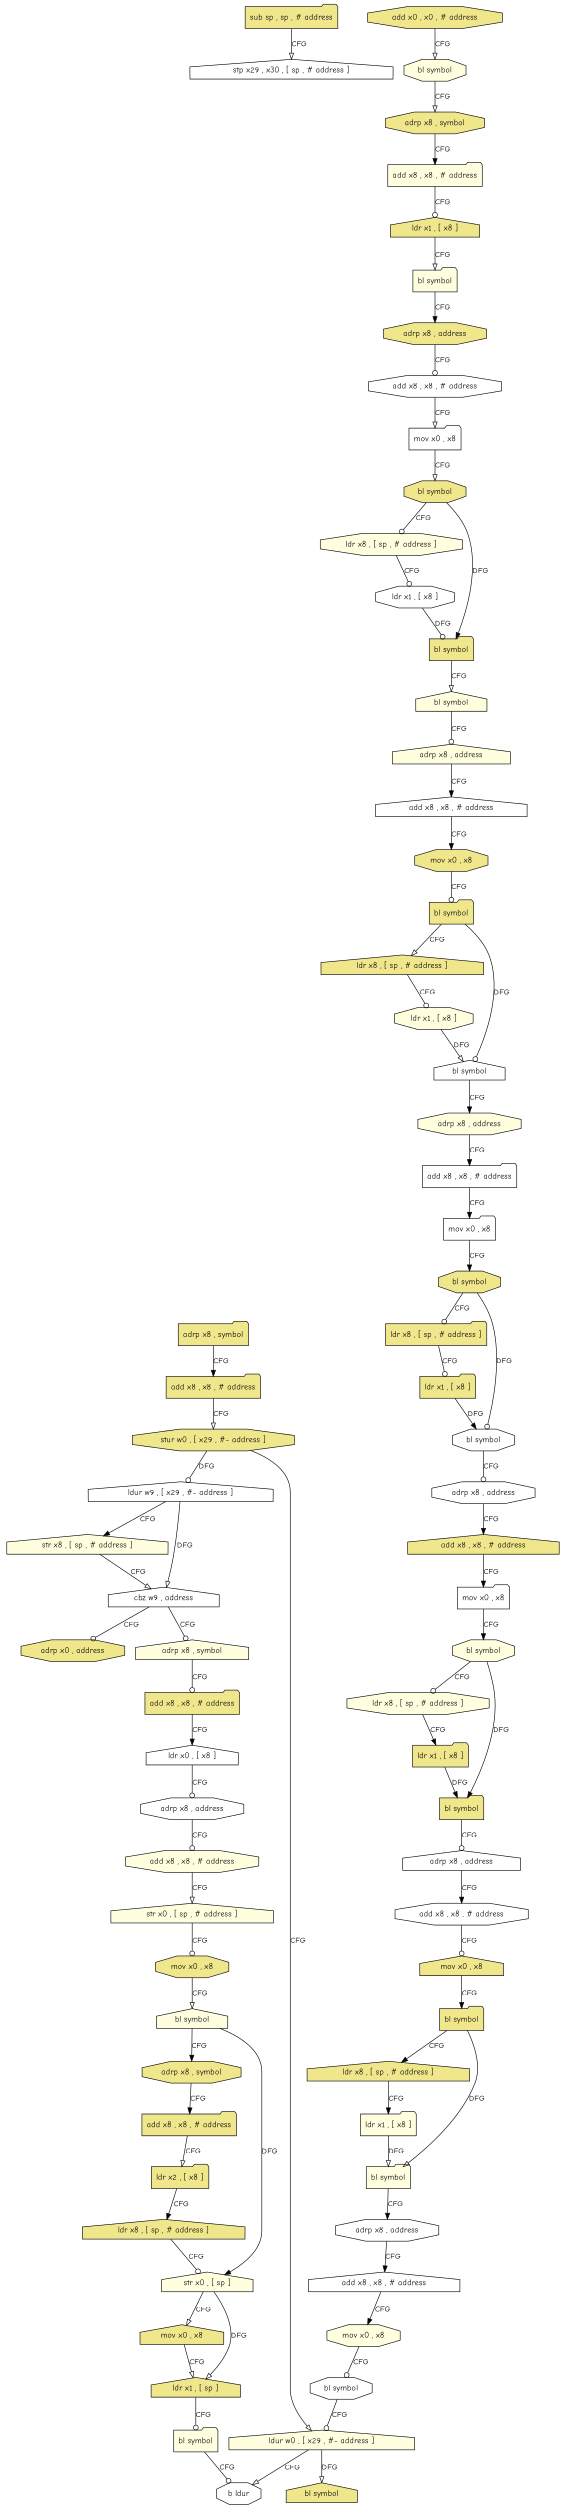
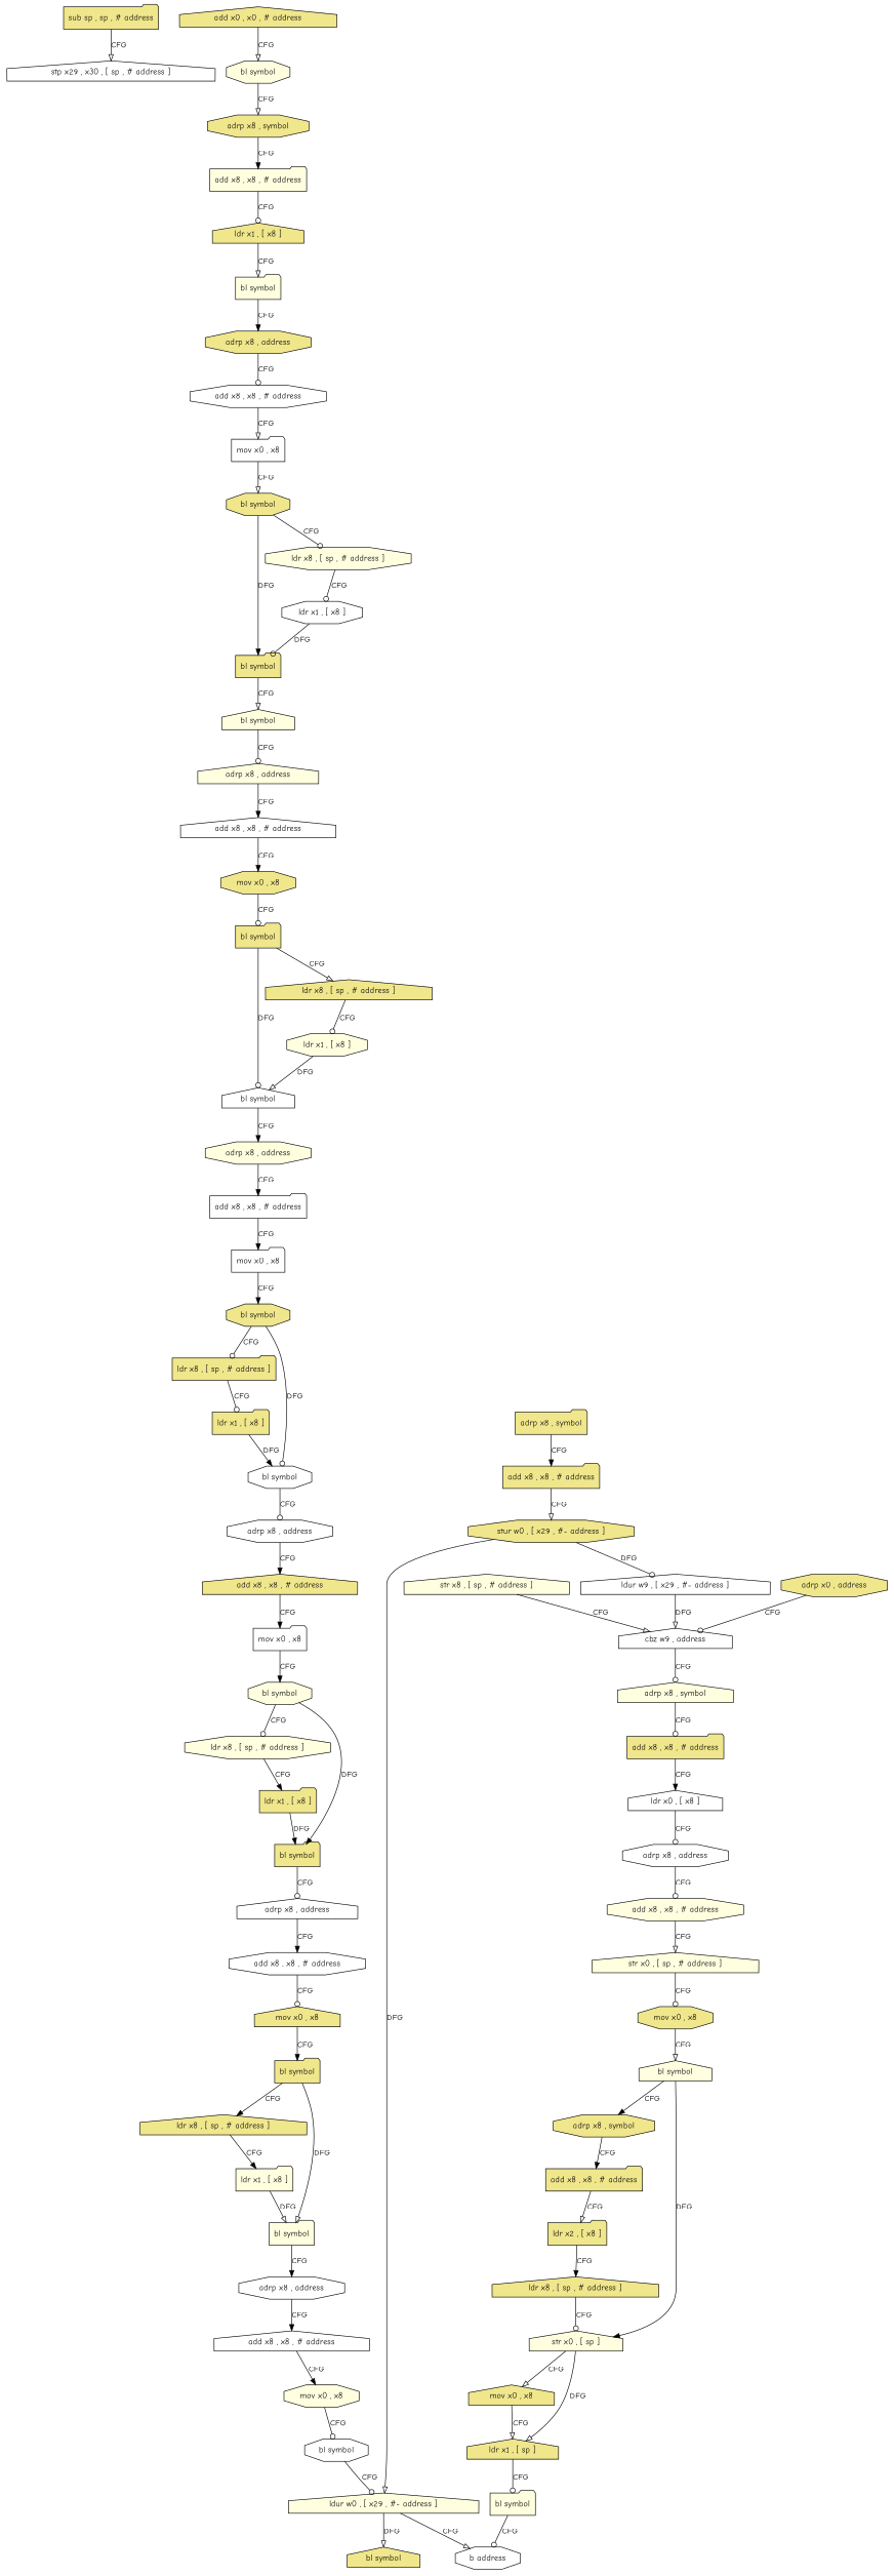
  digraph {
    fontname="Comic Neue"
    node [fillcolor=khaki fontname="Comic Neue" shape=house style=filled]
    edge [arrowhead=normal fontname="Comic Neue"]
    n1 [label="sub sp , sp , # address" shape=folder]
    n2 [fillcolor=white label="stp x29 , x30 , [ sp , # address ]"]
    n3 [label="adrp x8 , symbol" shape=folder]
    n4 [label="add x8 , x8 , # address" shape=folder]
    n5 [label="stur w0 , [ x29 , #- address ]" shape=octagon]
    n6 [fillcolor=white label="ldur w9 , [ x29 , #- address ]"]
    n7 [fillcolor=lightyellow label="ldur w0 , [ x29 , #- address ]"]
    n8 [fillcolor=lightyellow label="str x8 , [ sp , # address ]"]
    n9 [fillcolor=white label="cbz w9 , address"]
    n10 [label="bl symbol"]
-   n11 [fillcolor=white label="b ldur" shape=octagon]
+   n11 [fillcolor=white label="b address" shape=octagon]
    n12 [label="adrp x0 , address" shape=octagon]
    n13 [fillcolor=lightyellow label="adrp x8 , symbol"]
    n14 [label="add x8 , x8 , # address" shape=folder]
-   n15 [label="add x0 , x0 , # address" shape=octagon]
+   n15 [label="add x0 , x0 , # address"]
    n16 [fillcolor=lightyellow label="bl symbol" shape=octagon]
    n17 [fillcolor=white label="ldr x0 , [ x8 ]"]
    n18 [label="adrp x8 , symbol" shape=octagon]
    n19 [fillcolor=lightyellow label="add x8 , x8 , # address" shape=folder]
    n20 [label="ldr x1 , [ x8 ]"]
    n21 [fillcolor=lightyellow label="bl symbol" shape=folder]
    n22 [label="adrp x8 , address" shape=octagon]
    n23 [fillcolor=white label="add x8 , x8 , # address" shape=octagon]
    n24 [fillcolor=white label="mov x0 , x8" shape=folder]
    n25 [label="bl symbol" shape=octagon]
    n26 [fillcolor=lightyellow label="ldr x8 , [ sp , # address ]" shape=octagon]
    n27 [label="bl symbol" shape=folder]
    n28 [fillcolor=white label="ldr x1 , [ x8 ]" shape=octagon]
    n29 [fillcolor=lightyellow label="bl symbol"]
    n30 [fillcolor=lightyellow label="adrp x8 , address"]
    n31 [fillcolor=white label="add x8 , x8 , # address"]
    n32 [label="mov x0 , x8" shape=octagon]
    n33 [label="bl symbol" shape=folder]
    n34 [label="ldr x8 , [ sp , # address ]"]
    n35 [fillcolor=white label="bl symbol"]
    n36 [fillcolor=lightyellow label="ldr x1 , [ x8 ]" shape=octagon]
    n37 [fillcolor=lightyellow label="adrp x8 , address" shape=octagon]
    n38 [fillcolor=white label="add x8 , x8 , # address" shape=folder]
    n39 [fillcolor=white label="mov x0 , x8" shape=folder]
    n40 [label="bl symbol" shape=octagon]
    n41 [label="ldr x8 , [ sp , # address ]" shape=folder]
    n42 [fillcolor=white label="bl symbol" shape=octagon]
    n43 [label="ldr x1 , [ x8 ]" shape=folder]
    n44 [fillcolor=white label="adrp x8 , address" shape=octagon]
    n45 [label="add x8 , x8 , # address"]
    n46 [fillcolor=white label="mov x0 , x8" shape=folder]
    n47 [fillcolor=lightyellow label="bl symbol" shape=octagon]
    n48 [fillcolor=lightyellow label="ldr x8 , [ sp , # address ]" shape=octagon]
    n49 [label="bl symbol" shape=folder]
    n50 [label="ldr x1 , [ x8 ]" shape=folder]
    n51 [fillcolor=white label="adrp x8 , address"]
    n52 [fillcolor=white label="add x8 , x8 , # address" shape=octagon]
    n53 [label="mov x0 , x8"]
    n54 [label="bl symbol" shape=folder]
    n55 [label="ldr x8 , [ sp , # address ]"]
    n56 [fillcolor=lightyellow label="bl symbol" shape=folder]
    n57 [fillcolor=lightyellow label="ldr x1 , [ x8 ]" shape=folder]
    n58 [fillcolor=white label="adrp x8 , address" shape=octagon]
    n59 [fillcolor=white label="add x8 , x8 , # address"]
    n60 [fillcolor=lightyellow label="mov x0 , x8" shape=octagon]
    n61 [fillcolor=white label="bl symbol" shape=octagon]
    n62 [fillcolor=white label="adrp x8 , address" shape=octagon]
    n63 [fillcolor=lightyellow label="add x8 , x8 , # address" shape=octagon]
    n64 [fillcolor=lightyellow label="str x0 , [ sp , # address ]"]
    n65 [label="mov x0 , x8" shape=octagon]
    n66 [fillcolor=lightyellow label="bl symbol"]
    n67 [label="adrp x8 , symbol" shape=octagon]
    n68 [fillcolor=lightyellow label="str x0 , [ sp ]"]
    n69 [label="add x8 , x8 , # address" shape=folder]
    n70 [label="mov x0 , x8"]
    n71 [label="ldr x1 , [ sp ]"]
    n72 [label="ldr x2 , [ x8 ]" shape=folder]
    n73 [label="ldr x8 , [ sp , # address ]"]
    n74 [fillcolor=lightyellow label="bl symbol" shape=folder]
    n1 -> n2 [arrowhead=onormal label=CFG]
    n3 -> n4 [label=CFG]
    n4 -> n5 [arrowhead=onormal label=CFG]
    n5 -> n6 [arrowhead=odot label=DFG]
-   n5 -> n7 [arrowhead=onormal label=CFG]
-   n6 -> n8 [label=CFG]
+   n5 -> n7 [arrowhead=onormal label=DFG]
    n6 -> n9 [arrowhead=onormal label=DFG]
    n7 -> n10 [arrowhead=onormal label=DFG]
    n7 -> n11 [arrowhead=onormal label=CFG]
    n8 -> n9 [arrowhead=onormal label=CFG]
-   n9 -> n12 [arrowhead=odot label=CFG]
+   n12 -> n9 [arrowhead=odot label=CFG]
    n9 -> n13 [arrowhead=odot label=CFG]
    n13 -> n14 [arrowhead=odot label=CFG]
    n14 -> n17 [label=CFG]
    n15 -> n16 [arrowhead=onormal label=CFG]
    n16 -> n18 [arrowhead=onormal label=CFG]
    n17 -> n62 [arrowhead=odot label=CFG]
    n18 -> n19 [label=CFG]
    n19 -> n20 [arrowhead=odot label=CFG]
    n20 -> n21 [arrowhead=onormal label=CFG]
    n21 -> n22 [label=CFG]
    n22 -> n23 [arrowhead=odot label=CFG]
    n23 -> n24 [arrowhead=onormal label=CFG]
    n24 -> n25 [arrowhead=onormal label=CFG]
    n25 -> n26 [arrowhead=odot label=CFG]
    n25 -> n27 [label=DFG]
    n26 -> n28 [arrowhead=odot label=CFG]
    n27 -> n29 [arrowhead=onormal label=CFG]
    n28 -> n27 [arrowhead=odot label=DFG]
    n29 -> n30 [arrowhead=odot label=CFG]
    n30 -> n31 [label=CFG]
    n31 -> n32 [label=CFG]
    n32 -> n33 [arrowhead=odot label=CFG]
    n33 -> n34 [arrowhead=onormal label=CFG]
    n33 -> n35 [arrowhead=odot label=DFG]
    n34 -> n36 [arrowhead=odot label=CFG]
    n35 -> n37 [label=CFG]
    n36 -> n35 [arrowhead=onormal label=DFG]
    n37 -> n38 [label=CFG]
    n38 -> n39 [label=CFG]
    n39 -> n40 [label=CFG]
    n40 -> n41 [arrowhead=odot label=CFG]
    n40 -> n42 [arrowhead=odot label=DFG]
    n41 -> n43 [arrowhead=odot label=CFG]
    n42 -> n44 [arrowhead=odot label=CFG]
    n43 -> n42 [label=DFG]
    n44 -> n45 [label=CFG]
    n45 -> n46 [label=CFG]
    n46 -> n47 [label=CFG]
    n47 -> n48 [arrowhead=odot label=CFG]
    n47 -> n49 [label=DFG]
    n48 -> n50 [label=CFG]
    n49 -> n51 [arrowhead=odot label=CFG]
    n50 -> n49 [label=DFG]
    n51 -> n52 [label=CFG]
    n52 -> n53 [arrowhead=odot label=CFG]
    n53 -> n54 [label=CFG]
    n54 -> n55 [label=CFG]
    n54 -> n56 [arrowhead=onormal label=DFG]
    n55 -> n57 [label=CFG]
    n56 -> n58 [label=CFG]
    n57 -> n56 [arrowhead=onormal label=DFG]
    n58 -> n59 [label=CFG]
    n59 -> n60 [label=CFG]
    n60 -> n61 [arrowhead=odot label=CFG]
    n61 -> n7 [arrowhead=odot label=CFG]
    n62 -> n63 [arrowhead=odot label=CFG]
    n63 -> n64 [arrowhead=onormal label=CFG]
    n64 -> n65 [arrowhead=odot label=CFG]
    n65 -> n66 [arrowhead=onormal label=CFG]
    n66 -> n67 [label=CFG]
    n66 -> n68 [label=DFG]
    n67 -> n69 [label=CFG]
    n68 -> n70 [arrowhead=onormal label=CFG]
    n68 -> n71 [arrowhead=onormal label=DFG]
    n69 -> n72 [arrowhead=onormal label=CFG]
    n70 -> n71 [arrowhead=onormal label=CFG]
    n71 -> n74 [arrowhead=odot label=CFG]
    n72 -> n73 [label=CFG]
    n73 -> n68 [arrowhead=odot label=CFG]
    n74 -> n11 [arrowhead=odot label=CFG]
  }
